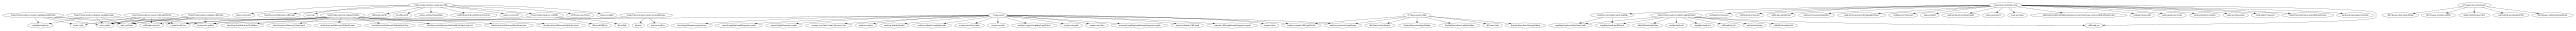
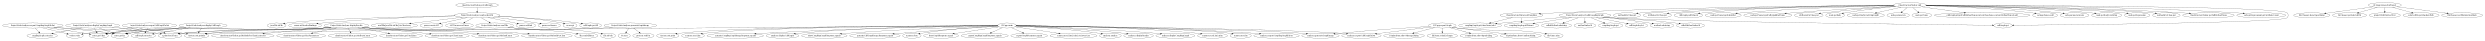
  digraph {
    fontname="Playfair Display"
    node [fontname="Playfair Display"]
    edge [fontname="Playfair Display"]
    "ProjectStaticAnalyzer.exportCouplingGraphToDot"
-   "couplingGraph.entrySet" [label="couplingGraph.size"]
+   "couplingGraph.entrySet"
    "entry.getKey"
    "entry.getValue"
    "e.printStackTrace"
    "writer.write"
    "ProjectStaticAnalyzer.buildCouplingGraph"
    "method.substring"
    "calledMethod.indexOf"
    "calledMethod.substring"
    "callGraph.get"
    "couplingGraph.get(className).add"
    "method.indexOf"
    "couplingGraph.get"
    "callGraph.keySet"
    "couplingGraph.putIfAbsent"
    "ProjectStaticAnalyzer.displayResults"
    "classStructureVisitor.getAttributeCount"
    "classStructureVisitor.getTotalLines"
    "classStructureVisitor.getClassCount"
    "classStructureVisitor.getMethodCount"
    "classStructureVisitor.getMethodsPerClass"
    "classStructureVisitor.getMethodsPerClass().entrySet"
    "classStructureVisitor.getMaxParameters"
    "System.out.println"
    "ProjectStaticAnalyzer.readFile"
    "file.toPath"
    "Files.readAllBytes"
    "GUIApp.exportGraph"
    "JOptionPane.showInputDialog"
    "analyzer.exportCallGraphToDot"
    "JOptionPane.showConfirmDialog"
    "analyzer.generateGraphImage"
    "fileName.trim"
    "JOptionPane.showMessageDialog"
    "fileName.trim().isEmpty"
    "ProjectStaticAnalyzer.displayCouplingGraph"
    "GUIApp.browseForProject"
    "fileChooser.showOpenDialog"
    "fileChooser.getSelectedFile"
    "projectPathField.setText"
    "selectedFile.getAbsolutePath"
    "fileChooser.setFileSelectionMode"
    "ProjectStaticAnalyzer.generateGraphImage"
    "pb.start"
    "process.waitFor"
    "CLIApp.main"
    "generateCouplingGraphImageResponse.equals"
    "analyzer.displayCallGraph"
+   "showCouplingGraphResponse.equals"
    "generateCallGraphImageResponse.equals"
    "scanner.close"
-   "showGraphResponse.equals" [label="showGraphResponse.parameters"]
+   "showGraphResponse.equals"
    "exportCouplingGraphResponse.equals"
    "exportGraphResponse.equals"
    "scanner.nextLine().trim().toLowerCase"
    "analyzer.analyze"
    "analyzer.displayResults"
    "analyzer.displayCouplingGraph"
    "scanner.nextLine().trim"
    "scanner.nextInt"
    "analyzer.exportCouplingGraphToDot"
    "System.out.print"
    "scanner.nextLine"
    "ClassStructureVisitor.addCoupling"
    "ClassStructureVisitor.visit"
    "methodsPerClass.get"
    "attributesPerClass.get"
    "callGraph.putIfAbsent"
    "node.getName().getIdentifier"
    "node.getName().getFullyQualifiedName"
    "attributesPerClass.put"
    "node.getBody"
    "node.getBody().toString().split"
    "node.parameters"
    "node.getName"
    "callGraph.get(getFullMethodName(currentClassName,currentMethodName)).add"
    "packageNames.add"
    "node.parameters().size"
    "node.getBody().toString"
    "node.getExpression"
    "methodsPerClass.put"
    "ClassStructureVisitor.getFullMethodName"
-   "node.getExpression().toString"
+   "node.getExpression().toString" [label="node.getExpression().getAttributeCount"]
    "ProjectStaticAnalyzer.analyzeJavaFile"
    "classStructureVisitor.getCallGraph"
    "cu.accept"
    "callGraph.putAll"
    "javaFile.toFile"
    "parser.setResolveBindings"
    "readFile(javaFile.toFile()).toCharArray"
    "parser.createAST"
    "ASTParser.newParser"
    "parser.setKind"
    "parser.setSource"
    "ProjectStaticAnalyzer.exportCallGraphToDot"
    "callGraph.entrySet"
    "ProjectStaticAnalyzer.displayCallGraph"
    "ProjectStaticAnalyzer.exportCouplingGraphToDot" -> "couplingGraph.entrySet"
    "ProjectStaticAnalyzer.exportCouplingGraphToDot" -> "entry.getKey"
    "ProjectStaticAnalyzer.exportCouplingGraphToDot" -> "entry.getValue"
    "ProjectStaticAnalyzer.exportCouplingGraphToDot" -> "e.printStackTrace"
    "ProjectStaticAnalyzer.exportCouplingGraphToDot" -> "writer.write"
    "ProjectStaticAnalyzer.buildCouplingGraph" -> "method.substring"
    "ProjectStaticAnalyzer.buildCouplingGraph" -> "calledMethod.indexOf"
    "ProjectStaticAnalyzer.buildCouplingGraph" -> "calledMethod.substring"
    "ProjectStaticAnalyzer.buildCouplingGraph" -> "callGraph.get"
    "ProjectStaticAnalyzer.buildCouplingGraph" -> "couplingGraph.get(className).add"
    "ProjectStaticAnalyzer.buildCouplingGraph" -> "method.indexOf"
    "ProjectStaticAnalyzer.buildCouplingGraph" -> "couplingGraph.get"
    "ProjectStaticAnalyzer.buildCouplingGraph" -> "callGraph.keySet"
    "ProjectStaticAnalyzer.buildCouplingGraph" -> "couplingGraph.putIfAbsent"
    "ProjectStaticAnalyzer.displayResults" -> "entry.getKey"
    "ProjectStaticAnalyzer.displayResults" -> "entry.getValue"
    "ProjectStaticAnalyzer.displayResults" -> "classStructureVisitor.getAttributeCount"
    "ProjectStaticAnalyzer.displayResults" -> "classStructureVisitor.getTotalLines"
    "ProjectStaticAnalyzer.displayResults" -> "classStructureVisitor.getClassCount"
    "ProjectStaticAnalyzer.displayResults" -> "classStructureVisitor.getMethodCount"
    "ProjectStaticAnalyzer.displayResults" -> "classStructureVisitor.getMethodsPerClass"
    "ProjectStaticAnalyzer.displayResults" -> "classStructureVisitor.getMethodsPerClass().entrySet"
    "ProjectStaticAnalyzer.displayResults" -> "classStructureVisitor.getMaxParameters"
    "ProjectStaticAnalyzer.displayResults" -> "System.out.println"
    "ProjectStaticAnalyzer.readFile" -> "e.printStackTrace"
    "ProjectStaticAnalyzer.readFile" -> "file.toPath"
    "ProjectStaticAnalyzer.readFile" -> "Files.readAllBytes"
    "GUIApp.exportGraph" -> "JOptionPane.showInputDialog"
    "GUIApp.exportGraph" -> "analyzer.exportCallGraphToDot"
    "GUIApp.exportGraph" -> "JOptionPane.showConfirmDialog"
    "GUIApp.exportGraph" -> "analyzer.generateGraphImage"
    "GUIApp.exportGraph" -> "fileName.trim"
    "GUIApp.exportGraph" -> "JOptionPane.showMessageDialog"
    "GUIApp.exportGraph" -> "fileName.trim().isEmpty"
    "ProjectStaticAnalyzer.displayCouplingGraph" -> "couplingGraph.entrySet"
    "ProjectStaticAnalyzer.displayCouplingGraph" -> "entry.getKey"
    "ProjectStaticAnalyzer.displayCouplingGraph" -> "entry.getValue"
    "ProjectStaticAnalyzer.displayCouplingGraph" -> "System.out.println"
    "GUIApp.browseForProject" -> "fileChooser.showOpenDialog"
    "GUIApp.browseForProject" -> "fileChooser.getSelectedFile"
    "GUIApp.browseForProject" -> "projectPathField.setText"
    "GUIApp.browseForProject" -> "selectedFile.getAbsolutePath"
    "GUIApp.browseForProject" -> "fileChooser.setFileSelectionMode"
    "ProjectStaticAnalyzer.generateGraphImage" -> "e.printStackTrace"
    "ProjectStaticAnalyzer.generateGraphImage" -> "pb.start"
    "ProjectStaticAnalyzer.generateGraphImage" -> "process.waitFor"
    "CLIApp.main" -> "System.out.println"
    "CLIApp.main" -> "analyzer.exportCallGraphToDot"
    "CLIApp.main" -> "analyzer.generateGraphImage"
    "CLIApp.main" -> "generateCouplingGraphImageResponse.equals"
    "CLIApp.main" -> "analyzer.displayCallGraph"
+   "CLIApp.main" -> "showCouplingGraphResponse.equals"
    "CLIApp.main" -> "generateCallGraphImageResponse.equals"
    "CLIApp.main" -> "scanner.close"
    "CLIApp.main" -> "showGraphResponse.equals"
    "CLIApp.main" -> "exportCouplingGraphResponse.equals"
    "CLIApp.main" -> "exportGraphResponse.equals"
    "CLIApp.main" -> "scanner.nextLine().trim().toLowerCase"
    "CLIApp.main" -> "analyzer.analyze"
    "CLIApp.main" -> "analyzer.displayResults"
    "CLIApp.main" -> "analyzer.displayCouplingGraph"
    "CLIApp.main" -> "scanner.nextLine().trim"
    "CLIApp.main" -> "scanner.nextInt"
    "CLIApp.main" -> "analyzer.exportCouplingGraphToDot"
    "CLIApp.main" -> "System.out.print"
    "CLIApp.main" -> "scanner.nextLine"
    "ClassStructureVisitor.addCoupling" -> "couplingGraph.get(className).add"
    "ClassStructureVisitor.addCoupling" -> "couplingGraph.putIfAbsent"
    "ClassStructureVisitor.visit" -> "callGraph.get"
    "ClassStructureVisitor.visit" -> "ClassStructureVisitor.addCoupling"
    "ClassStructureVisitor.visit" -> "methodsPerClass.get"
    "ClassStructureVisitor.visit" -> "attributesPerClass.get"
    "ClassStructureVisitor.visit" -> "callGraph.putIfAbsent"
    "ClassStructureVisitor.visit" -> "node.getName().getIdentifier"
    "ClassStructureVisitor.visit" -> "node.getName().getFullyQualifiedName"
    "ClassStructureVisitor.visit" -> "attributesPerClass.put"
    "ClassStructureVisitor.visit" -> "node.getBody"
    "ClassStructureVisitor.visit" -> "node.getBody().toString().split"
    "ClassStructureVisitor.visit" -> "node.parameters"
    "ClassStructureVisitor.visit" -> "node.getName"
    "ClassStructureVisitor.visit" -> "callGraph.get(getFullMethodName(currentClassName,currentMethodName)).add"
    "ClassStructureVisitor.visit" -> "packageNames.add"
    "ClassStructureVisitor.visit" -> "node.parameters().size"
    "ClassStructureVisitor.visit" -> "node.getBody().toString"
    "ClassStructureVisitor.visit" -> "node.getExpression"
    "ClassStructureVisitor.visit" -> "methodsPerClass.put"
    "ClassStructureVisitor.visit" -> "ClassStructureVisitor.getFullMethodName"
    "ClassStructureVisitor.visit" -> "node.getExpression().toString"
    "ProjectStaticAnalyzer.analyzeJavaFile" -> "ProjectStaticAnalyzer.readFile"
-   "ProjectStaticAnalyzer.analyzeJavaFile" -> "classStructureVisitor.getCallGraph"
+   "classStructureVisitor.getCallGraph" -> "ProjectStaticAnalyzer.analyzeJavaFile"
    "ProjectStaticAnalyzer.analyzeJavaFile" -> "cu.accept"
    "ProjectStaticAnalyzer.analyzeJavaFile" -> "callGraph.putAll"
    "ProjectStaticAnalyzer.analyzeJavaFile" -> "javaFile.toFile"
    "ProjectStaticAnalyzer.analyzeJavaFile" -> "parser.setResolveBindings"
    "ProjectStaticAnalyzer.analyzeJavaFile" -> "readFile(javaFile.toFile()).toCharArray"
    "ProjectStaticAnalyzer.analyzeJavaFile" -> "parser.createAST"
    "ProjectStaticAnalyzer.analyzeJavaFile" -> "ASTParser.newParser"
    "ProjectStaticAnalyzer.analyzeJavaFile" -> "parser.setKind"
    "ProjectStaticAnalyzer.analyzeJavaFile" -> "parser.setSource"
    "ProjectStaticAnalyzer.exportCallGraphToDot" -> "entry.getKey"
    "ProjectStaticAnalyzer.exportCallGraphToDot" -> "entry.getValue"
    "ProjectStaticAnalyzer.exportCallGraphToDot" -> "e.printStackTrace"
    "ProjectStaticAnalyzer.exportCallGraphToDot" -> "writer.write"
    "ProjectStaticAnalyzer.exportCallGraphToDot" -> "callGraph.entrySet"
    "ProjectStaticAnalyzer.displayCallGraph" -> "entry.getKey"
    "ProjectStaticAnalyzer.displayCallGraph" -> "entry.getValue"
    "ProjectStaticAnalyzer.displayCallGraph" -> "System.out.println"
    "ProjectStaticAnalyzer.displayCallGraph" -> "callGraph.entrySet"
  }
